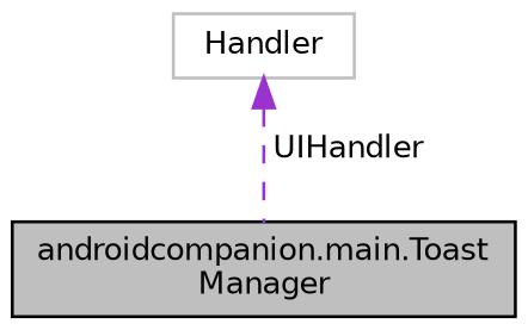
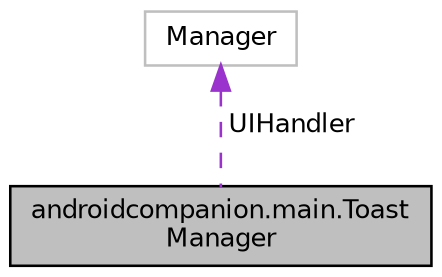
  digraph {
    node [fontname=Helvetica fontsize=10 shape=record style=filled]
    n1 [color=black fillcolor=grey75 fontcolor=black height=0.2 label="androidcompanion.main.Toast\lManager" width=0.4]
-   n2 [color=grey75 fillcolor=white height=0.2 label=Handler width=0.4]
+   n2 [color=grey75 fillcolor=white height=0.2 label=Manager width=0.4]
    n2 -> n1 [color=darkorchid3 dir=back fontname=Helvetica fontsize=10 label=" UIHandler" labelfontname=Helvetica labelfontsize=10 style=dashed]
  }
